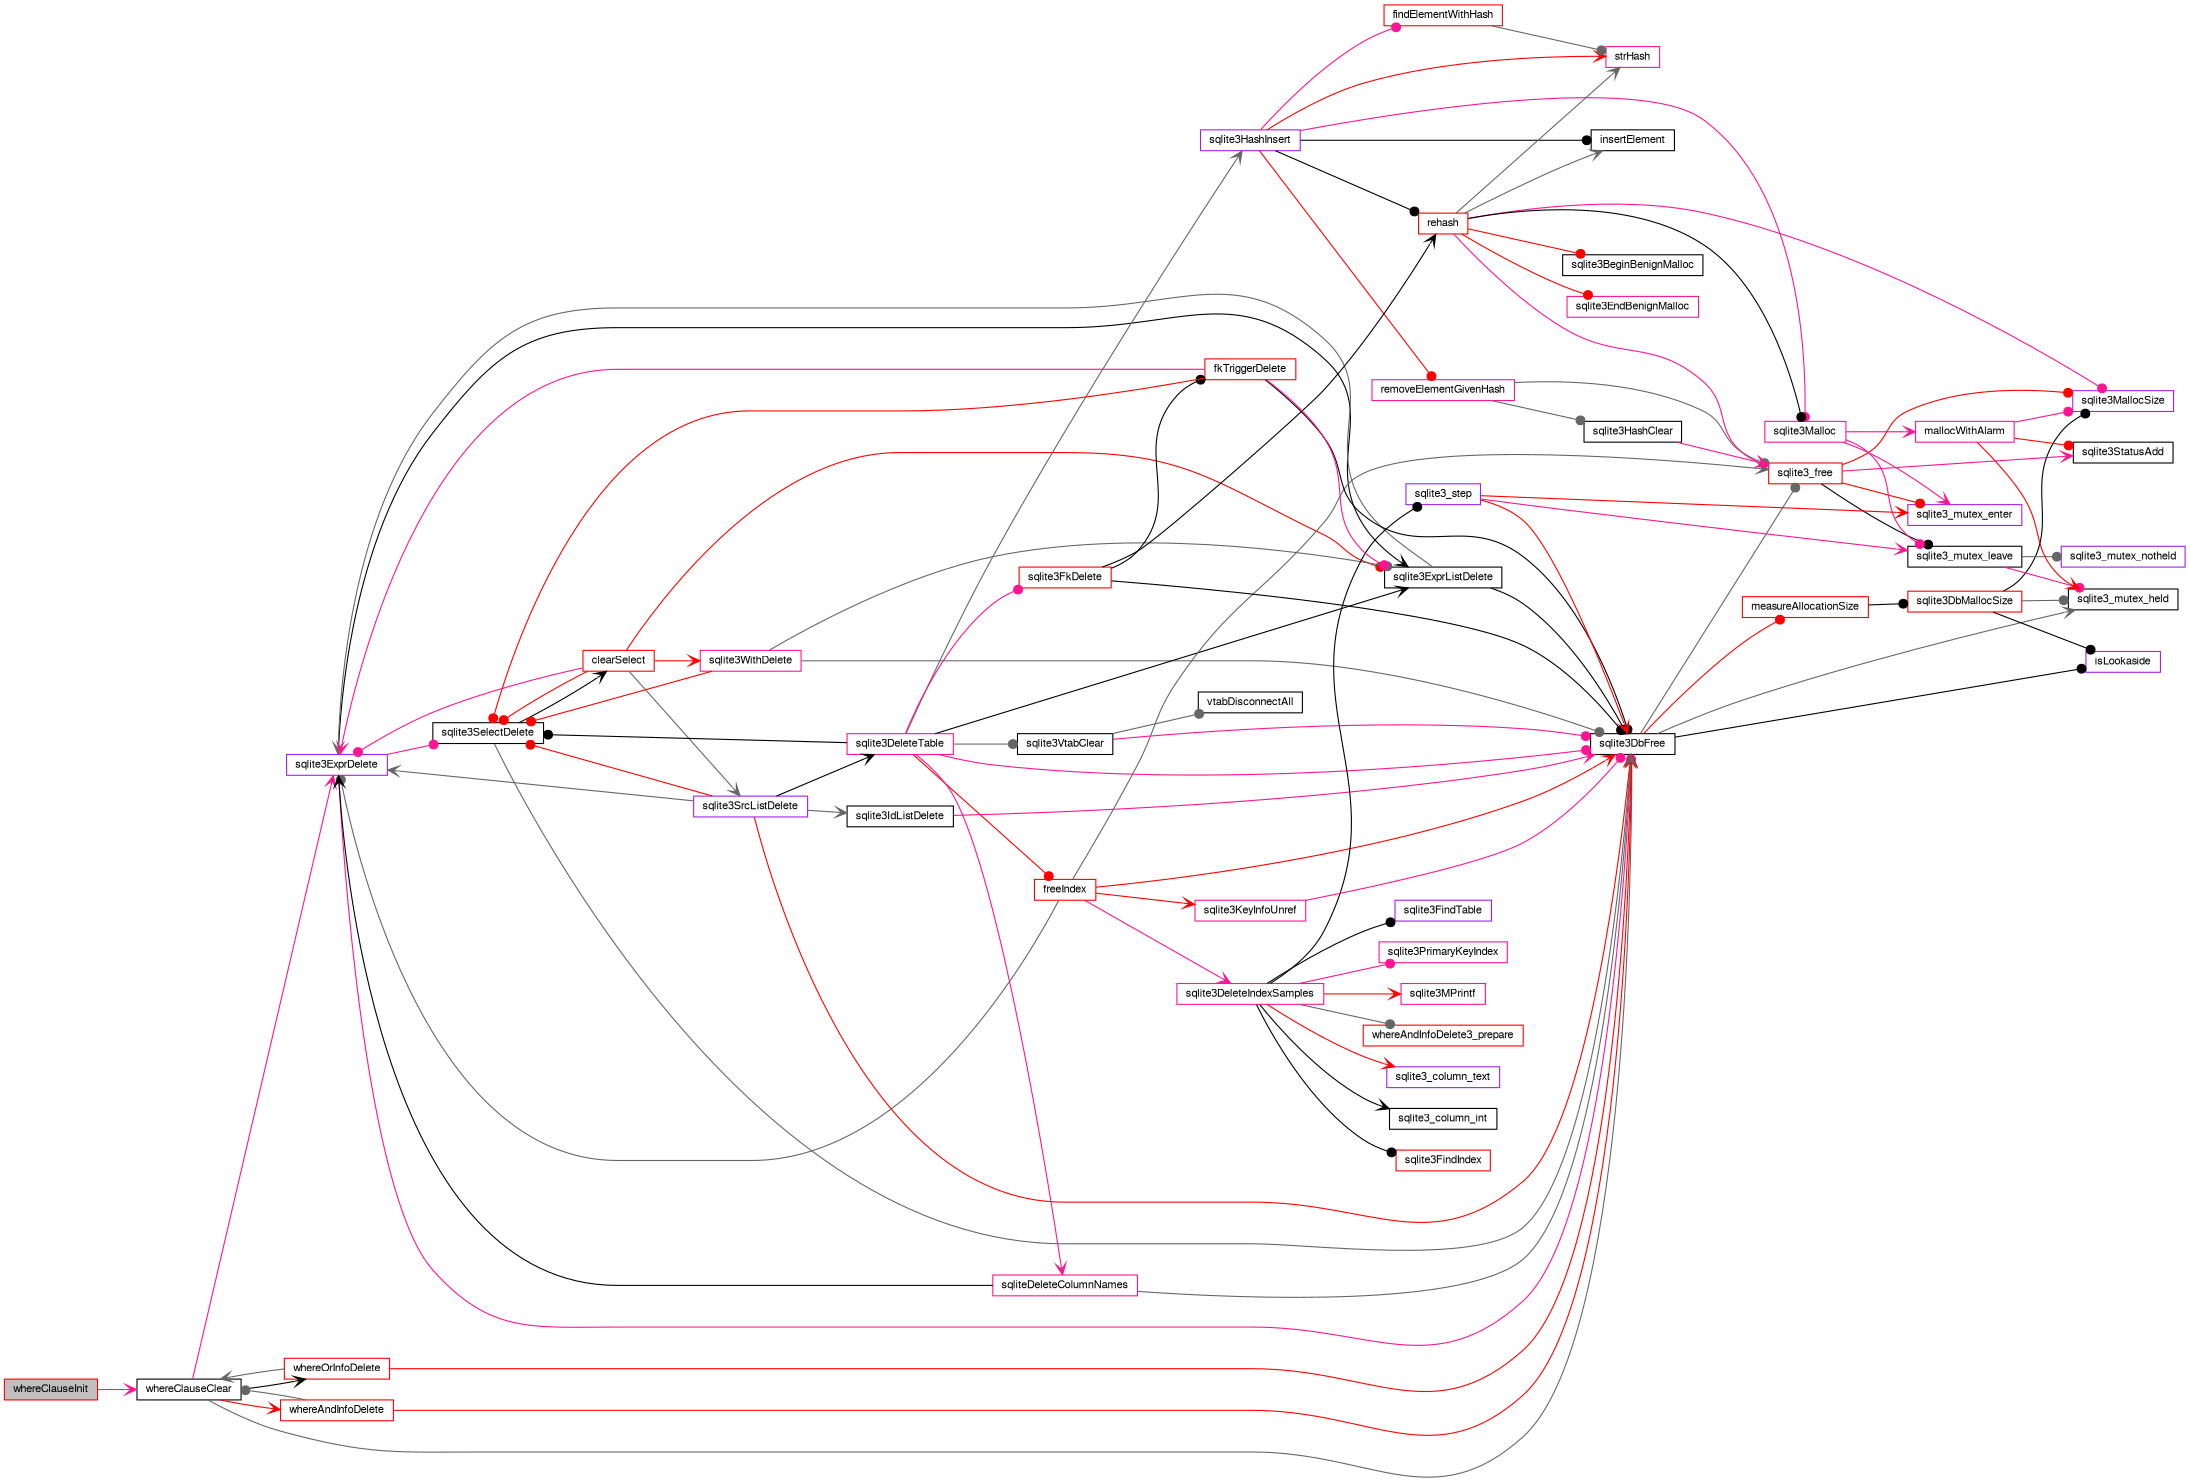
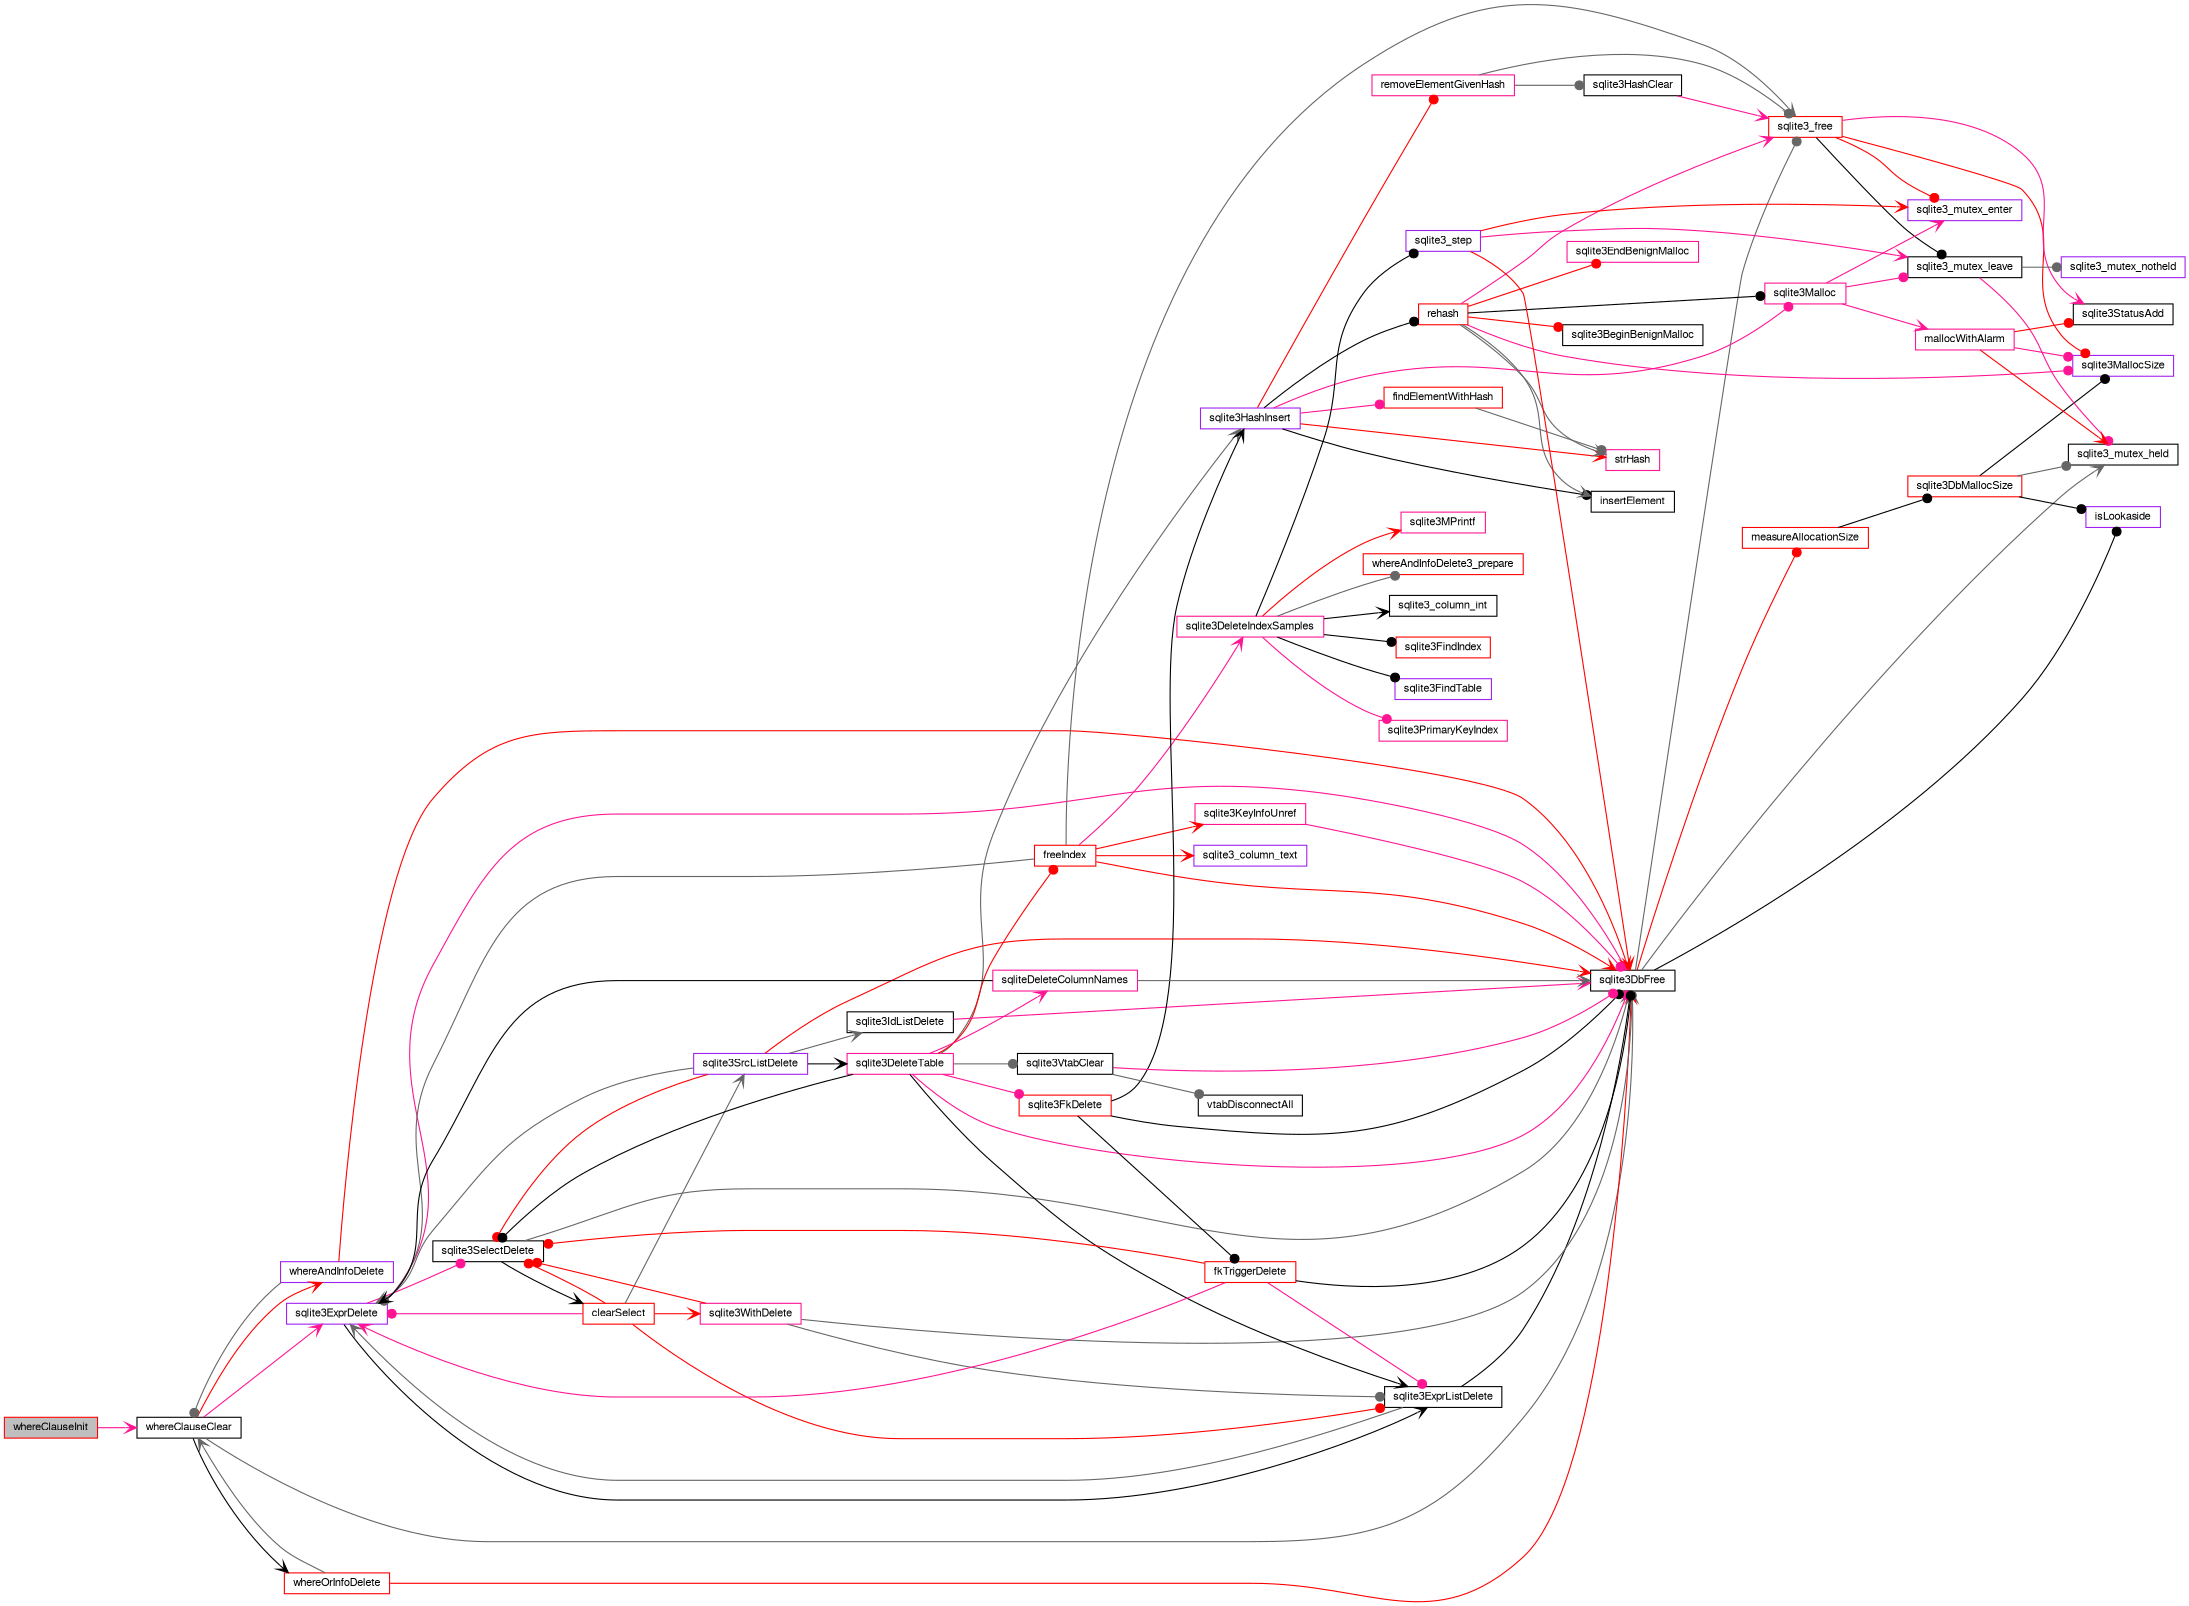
  digraph {
    rankdir=LR
    node [color=black fillcolor=white fontname=FreeSans fontsize=10 shape=record style=filled]
    edge [arrowhead=dot color=deeppink fontname=FreeSans fontsize=10 labelfontname=FreeSans labelfontsize=10 style=solid]
    n1 [color=red fillcolor=grey75 fontcolor=black height=0.2 label=whereClauseInit width=0.4]
    n2 [height=0.2 label=whereClauseClear width=0.4]
    n3 [color=purple height=0.2 label=sqlite3ExprDelete width=0.4]
    n4 [height=0.2 label=sqlite3DbFree width=0.4]
    n5 [color=red height=0.2 label=whereOrInfoDelete width=0.4]
-   n6 [color=red height=0.2 label=whereAndInfoDelete width=0.4]
+   n6 [color=purple height=0.2 label=whereAndInfoDelete width=0.4]
    n7 [height=0.2 label=sqlite3SelectDelete width=0.4]
    n8 [height=0.2 label=sqlite3ExprListDelete width=0.4]
    n9 [height=0.2 label=sqlite3_mutex_held width=0.4]
    n10 [color=red height=0.2 label=measureAllocationSize width=0.4]
    n11 [color=purple height=0.2 label=isLookaside width=0.4]
    n12 [color=red height=0.2 label=sqlite3_free width=0.4]
    n13 [color=red height=0.2 label=clearSelect width=0.4]
    n14 [color=red height=0.2 label=sqlite3DbMallocSize width=0.4]
    n15 [color=purple height=0.2 label=sqlite3MallocSize width=0.4]
    n16 [color=purple height=0.2 label=sqlite3_mutex_enter width=0.4]
    n17 [height=0.2 label=sqlite3StatusAdd width=0.4]
    n18 [height=0.2 label=sqlite3_mutex_leave width=0.4]
    n19 [color=purple height=0.2 label=sqlite3_mutex_notheld width=0.4]
    n20 [color=purple height=0.2 label=sqlite3SrcListDelete width=0.4]
    n21 [color=deeppink height=0.2 label=sqlite3WithDelete width=0.4]
    n22 [color=deeppink height=0.2 label=sqlite3DeleteTable width=0.4]
    n23 [height=0.2 label=sqlite3IdListDelete width=0.4]
    n24 [color=purple height=0.2 label=sqlite3HashInsert width=0.4]
    n25 [color=red height=0.2 label=freeIndex width=0.4]
    n26 [color=red height=0.2 label=sqlite3FkDelete width=0.4]
    n27 [color=deeppink height=0.2 label=sqliteDeleteColumnNames width=0.4]
    n28 [height=0.2 label=sqlite3VtabClear width=0.4]
    n29 [color=red height=0.2 label=findElementWithHash width=0.4]
    n30 [color=deeppink height=0.2 label=strHash width=0.4]
    n31 [color=deeppink height=0.2 label=removeElementGivenHash width=0.4]
    n32 [color=deeppink height=0.2 label=sqlite3Malloc width=0.4]
    n33 [color=red height=0.2 label=rehash width=0.4]
    n34 [height=0.2 label=insertElement width=0.4]
    n35 [color=deeppink height=0.2 label=sqlite3DeleteIndexSamples width=0.4]
    n36 [color=deeppink height=0.2 label=sqlite3KeyInfoUnref width=0.4]
    n37 [color=red height=0.2 label=fkTriggerDelete width=0.4]
    n38 [height=0.2 label=vtabDisconnectAll width=0.4]
    n39 [height=0.2 label=sqlite3HashClear width=0.4]
    n40 [color=deeppink height=0.2 label=mallocWithAlarm width=0.4]
    n41 [height=0.2 label=sqlite3BeginBenignMalloc width=0.4]
    n42 [color=deeppink height=0.2 label=sqlite3EndBenignMalloc width=0.4]
    n43 [color=red height=0.2 label=sqlite3FindIndex width=0.4]
    n44 [color=purple height=0.2 label=sqlite3FindTable width=0.4]
    n45 [color=deeppink height=0.2 label=sqlite3PrimaryKeyIndex width=0.4]
    n46 [color=deeppink height=0.2 label=sqlite3MPrintf width=0.4]
    n47 [color=red height=0.2 label=whereAndInfoDelete3_prepare width=0.4]
    n48 [color=purple height=0.2 label=sqlite3_step width=0.4]
    n49 [color=purple height=0.2 label=sqlite3_column_text width=0.4]
    n50 [height=0.2 label=sqlite3_column_int width=0.4]
    n1 -> n2 [arrowhead=vee]
    n2 -> n3 [arrowhead=vee]
    n2 -> n4 [arrowhead=vee color=gray40]
    n2 -> n5 [arrowhead=vee color=black]
    n2 -> n6 [arrowhead=vee color=red]
    n3 -> n4
    n3 -> n7
    n3 -> n8 [arrowhead=vee color=black]
    n4 -> n9 [arrowhead=vee color=gray40]
    n4 -> n10 [color=red]
    n4 -> n11 [color=black]
    n4 -> n12 [color=gray40]
    n5 -> n2 [arrowhead=vee color=gray40]
    n5 -> n4 [arrowhead=vee color=red]
    n6 -> n2 [color=gray40]
    n6 -> n4 [arrowhead=vee color=red]
    n7 -> n4 [arrowhead=vee color=gray40]
    n7 -> n13 [arrowhead=vee color=black]
    n8 -> n3 [arrowhead=vee color=gray40]
    n8 -> n4 [color=black]
    n10 -> n14 [color=black]
    n12 -> n15 [color=red]
    n12 -> n16 [color=red]
    n12 -> n17 [arrowhead=vee]
    n12 -> n18 [color=black]
    n13 -> n3
    n13 -> n7 [color=red]
    n13 -> n8 [color=red]
    n13 -> n20 [arrowhead=vee color=gray40]
    n13 -> n21 [arrowhead=vee color=red]
    n14 -> n9 [color=gray40]
    n14 -> n11 [color=black]
    n14 -> n15 [color=black]
    n18 -> n9
    n18 -> n19 [color=gray40]
    n20 -> n3 [arrowhead=vee color=gray40]
    n20 -> n4 [arrowhead=vee color=red]
    n20 -> n7 [color=red]
    n20 -> n22 [arrowhead=vee color=black]
    n20 -> n23 [arrowhead=vee color=gray40]
    n21 -> n4 [color=gray40]
    n21 -> n7 [color=red]
    n21 -> n8 [color=gray40]
    n22 -> n4
    n22 -> n7 [color=black]
    n22 -> n8 [arrowhead=vee color=black]
    n22 -> n24 [arrowhead=vee color=gray40]
    n22 -> n25 [color=red]
    n22 -> n26
    n22 -> n27 [arrowhead=vee]
    n22 -> n28 [color=gray40]
    n23 -> n4 [arrowhead=vee]
    n24 -> n29
    n24 -> n30 [arrowhead=vee color=red]
    n24 -> n31 [color=red]
    n24 -> n32
    n24 -> n33 [color=black]
    n24 -> n34 [color=black]
    n25 -> n3 [color=gray40]
    n25 -> n4 [arrowhead=vee color=red]
    n25 -> n12 [arrowhead=vee color=gray40]
    n25 -> n35 [arrowhead=vee]
    n25 -> n36 [arrowhead=vee color=red]
    n26 -> n4 [color=black]
-   n26 -> n33 [arrowhead=vee color=black]
+   n26 -> n24 [arrowhead=vee color=black]
    n26 -> n37 [color=black]
    n27 -> n3 [arrowhead=vee color=black]
    n27 -> n4 [arrowhead=vee color=gray40]
    n28 -> n4
    n28 -> n38 [color=gray40]
    n29 -> n30 [color=gray40]
    n31 -> n12 [color=gray40]
    n31 -> n39 [color=gray40]
    n32 -> n16 [arrowhead=vee]
    n32 -> n18
    n32 -> n40 [arrowhead=vee]
    n33 -> n12 [arrowhead=vee]
    n33 -> n15
    n33 -> n30 [arrowhead=vee color=gray40]
    n33 -> n32 [color=black]
    n33 -> n34 [arrowhead=vee color=gray40]
    n33 -> n41 [color=red]
    n33 -> n42 [color=red]
    n35 -> n43 [color=black]
    n35 -> n44 [color=black]
    n35 -> n45
    n35 -> n46 [arrowhead=vee color=red]
    n35 -> n47 [color=gray40]
    n35 -> n48 [color=black]
-   n35 -> n49 [arrowhead=vee color=red]
+   n25 -> n49 [arrowhead=vee color=red]
    n35 -> n50 [arrowhead=vee color=black]
    n36 -> n4
    n37 -> n3 [arrowhead=vee]
    n37 -> n4 [color=black]
    n37 -> n7 [color=red]
    n37 -> n8
    n39 -> n12 [arrowhead=vee]
    n40 -> n9 [arrowhead=vee color=red]
    n40 -> n15
    n40 -> n17 [color=red]
    n48 -> n4 [arrowhead=vee color=red]
    n48 -> n16 [arrowhead=vee color=red]
    n48 -> n18 [arrowhead=vee]
  }
